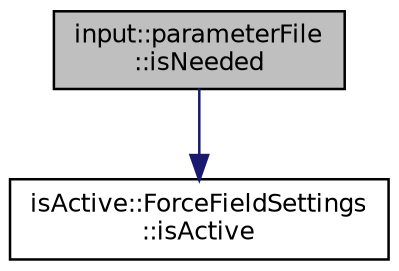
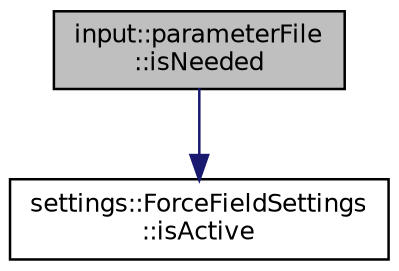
  digraph {
    rankdir=TB
    node [color=black fontname=Helvetica fontsize=10 shape=record style=filled]
    n1 [fillcolor=grey75 fontcolor=black height=0.2 label="input::parameterFile\l::isNeeded" width=0.4]
-   n2 [fillcolor=white height=0.2 label="isActive::ForceFieldSettings\l::isActive" width=0.4]
+   n2 [fillcolor=white height=0.2 label="settings::ForceFieldSettings\l::isActive" width=0.4]
    n1 -> n2 [color=midnightblue fontname=Helvetica fontsize=10 labelfontname=Helvetica labelfontsize=10 style=solid]
  }
